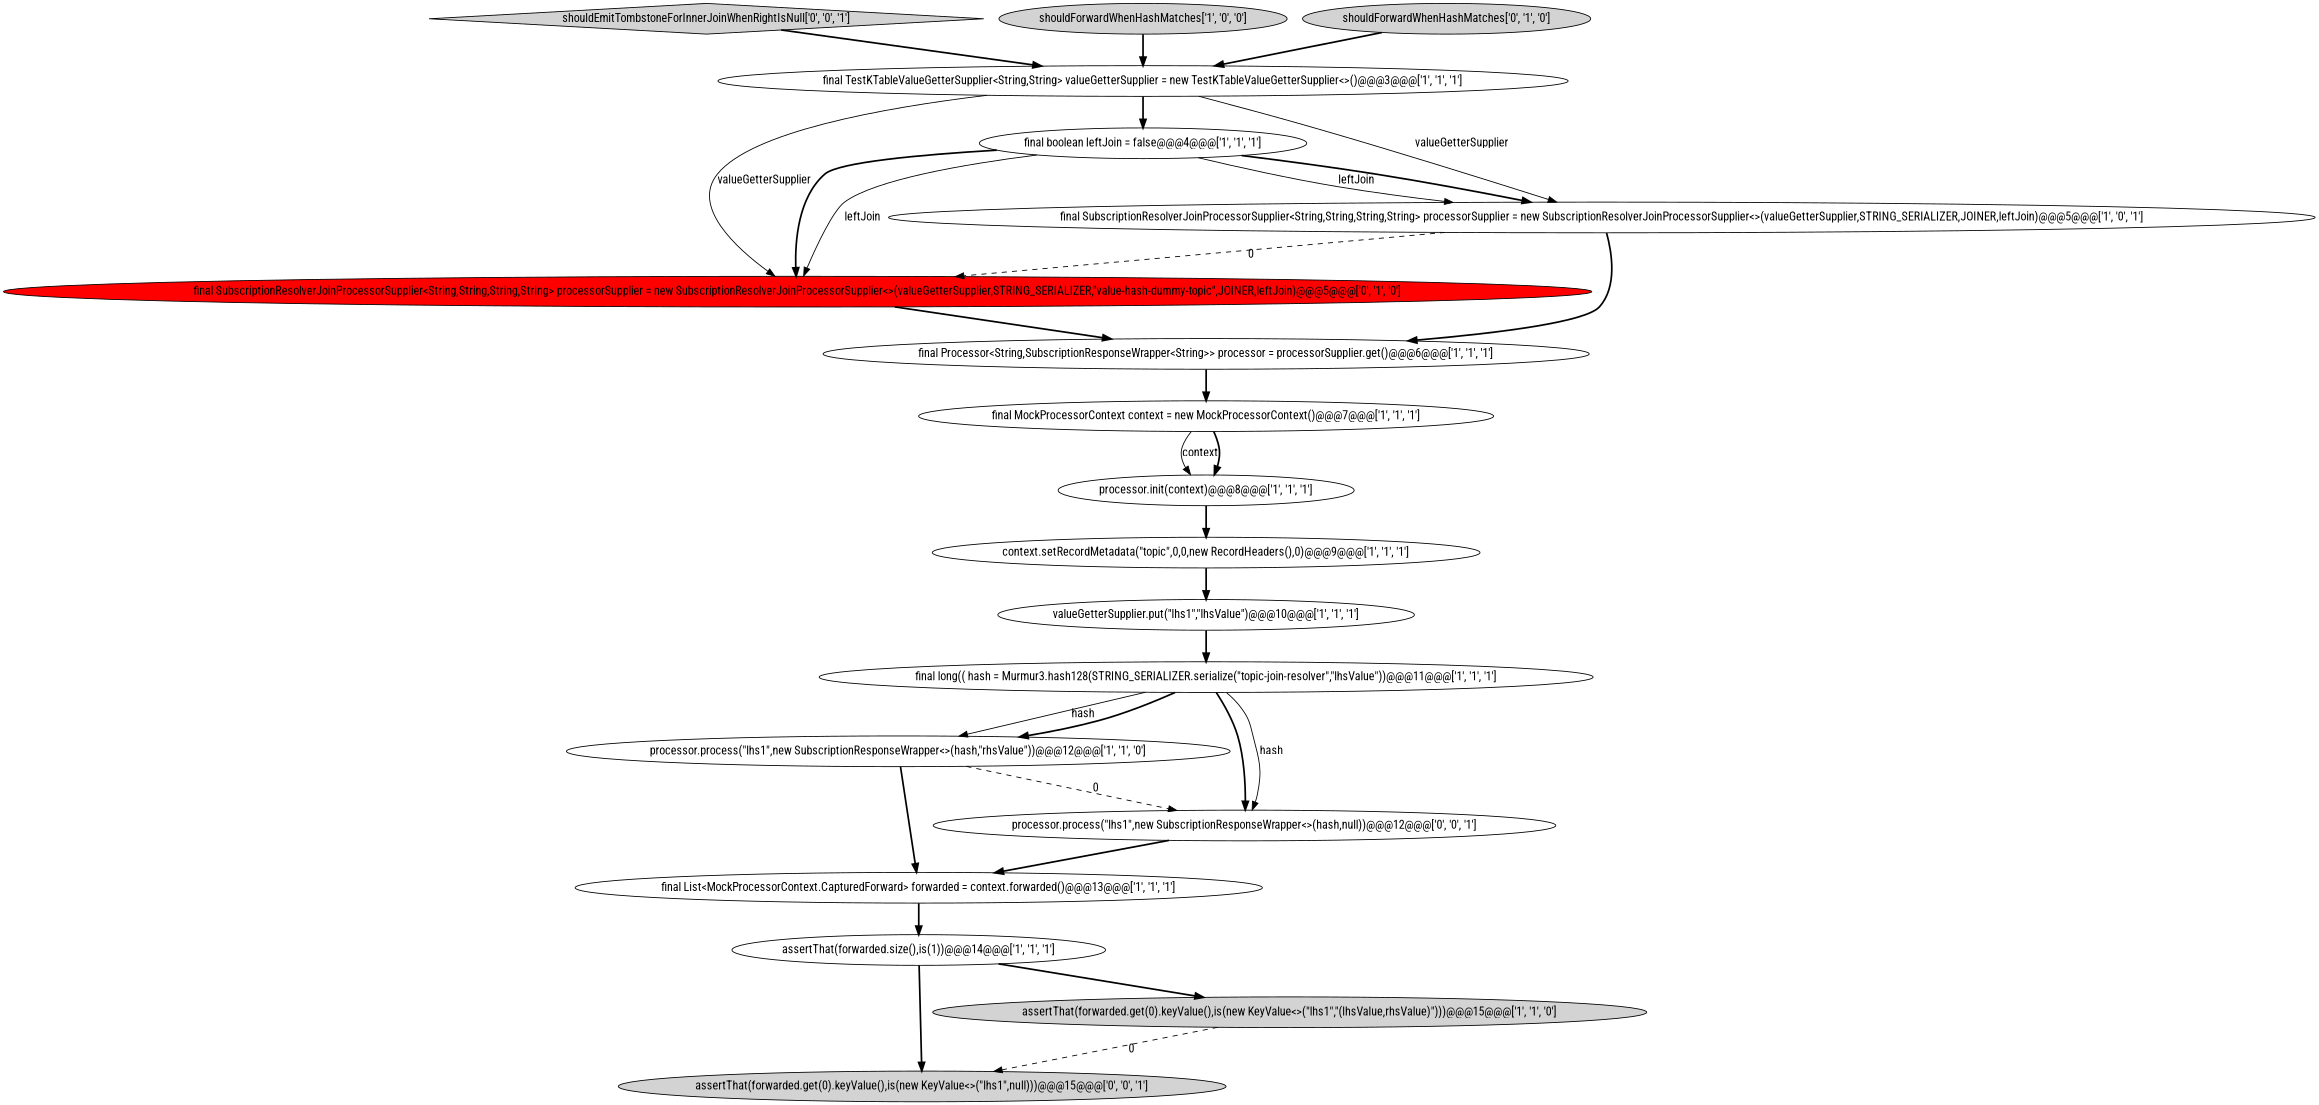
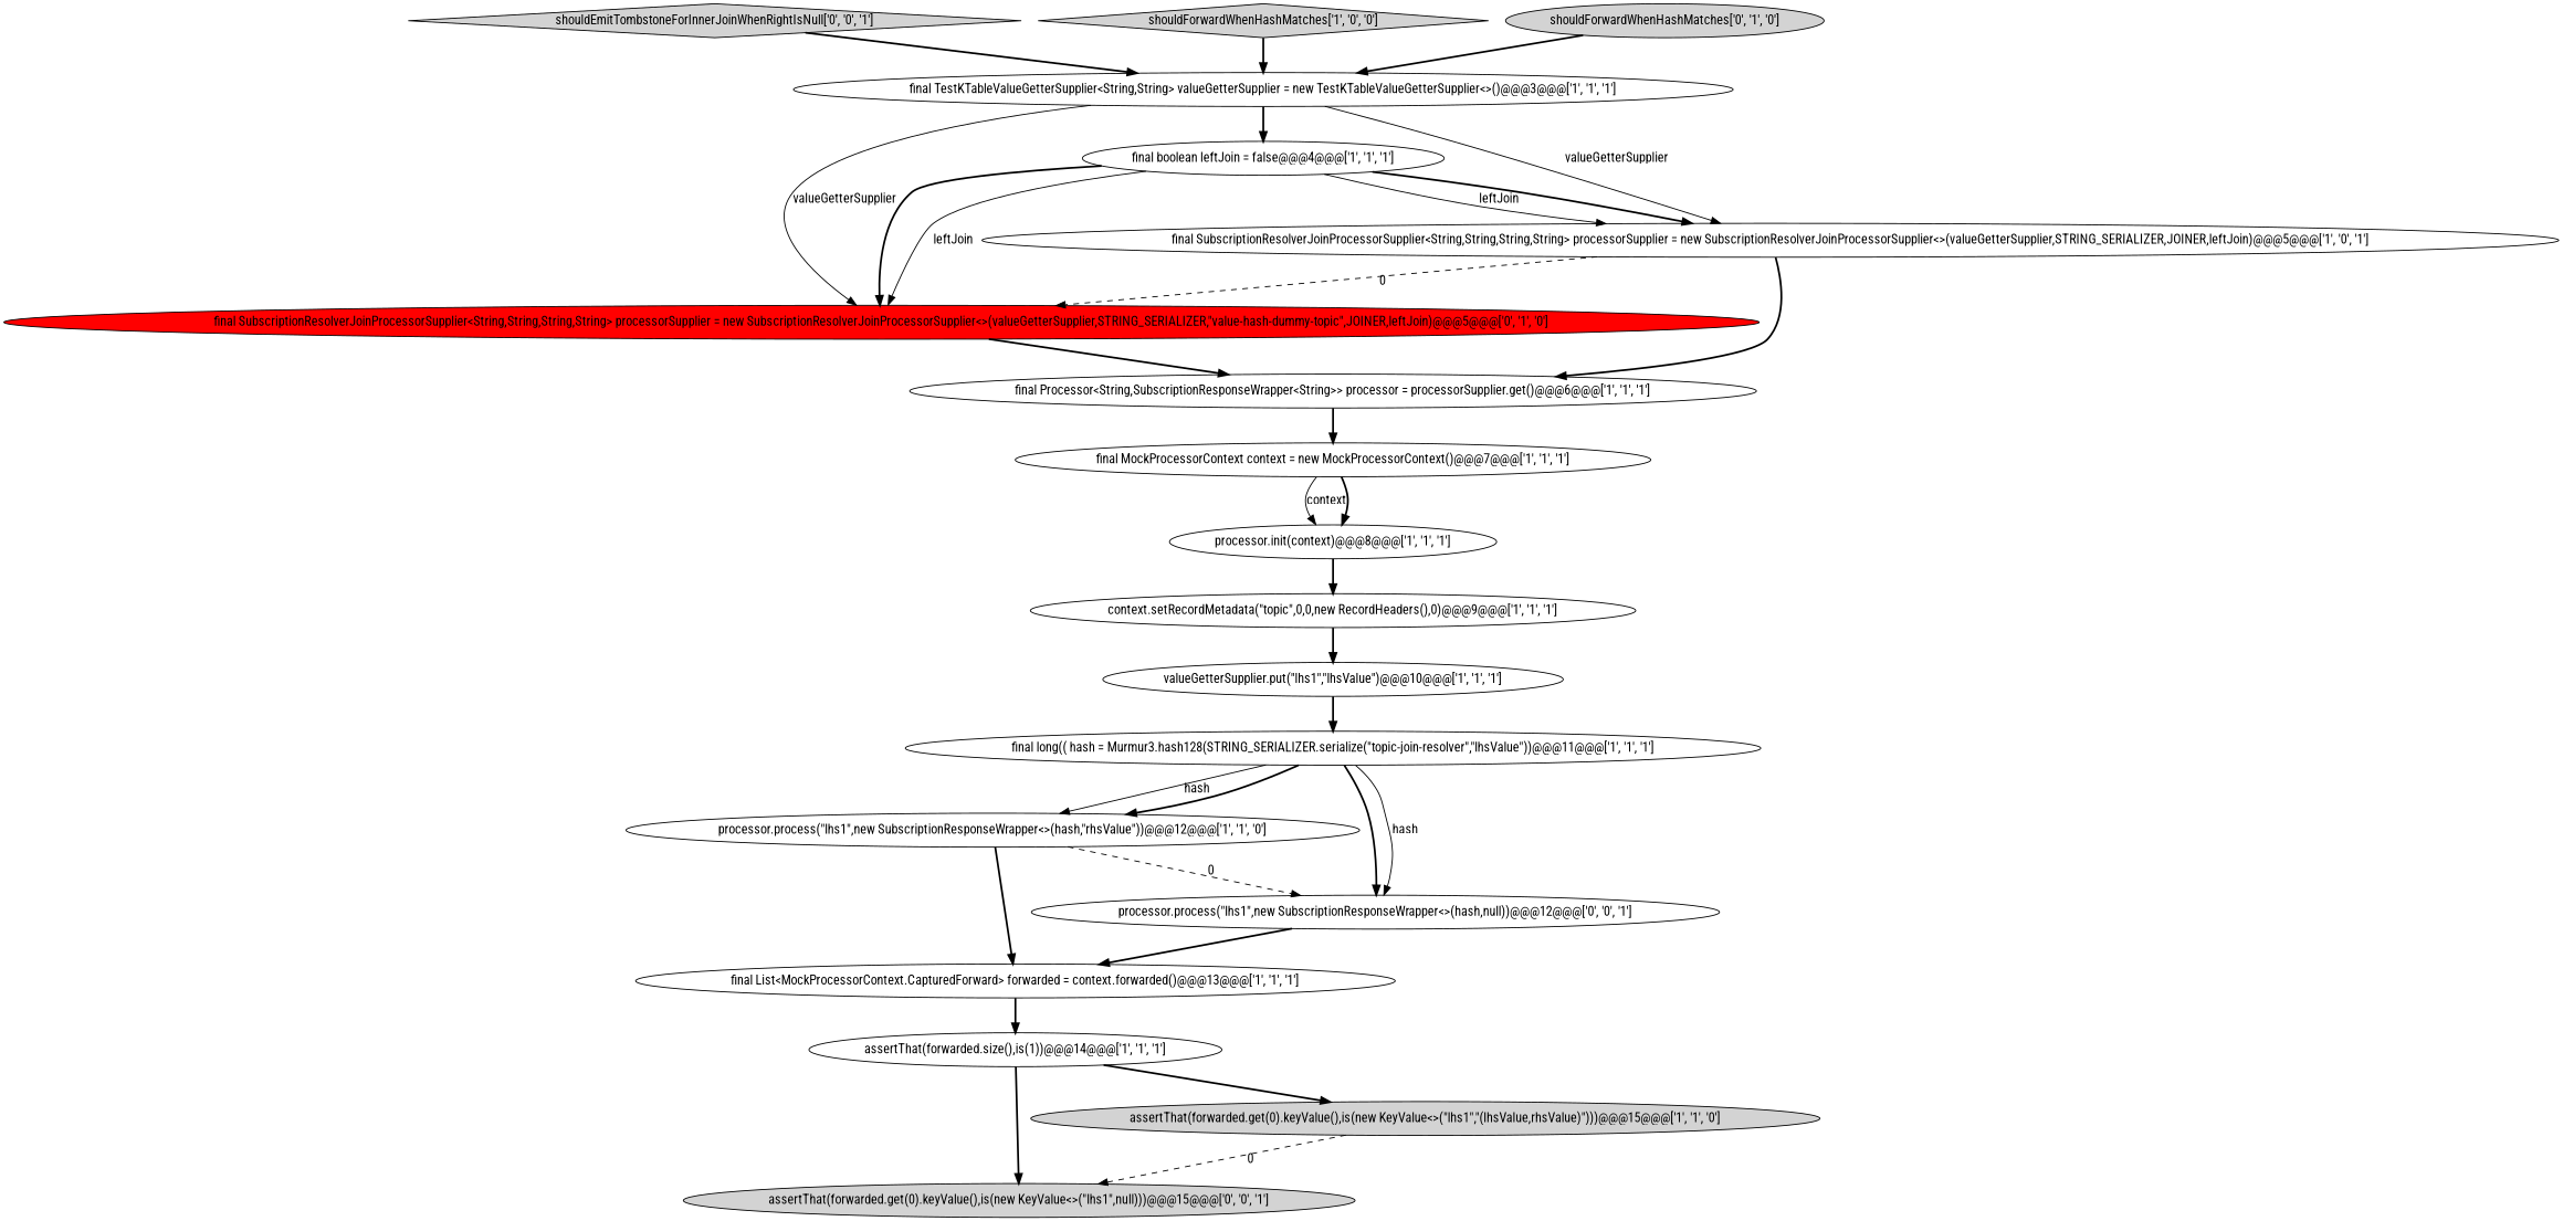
  digraph {
    fontname="Roboto Condensed"
    node [fillcolor=white fontname="Roboto Condensed" shape=ellipse style=filled]
    edge [fontname="Roboto Condensed" style=bold]
    n1 [label="final Processor<String,SubscriptionResponseWrapper<String>> processor = processorSupplier.get()@@@6@@@['1', '1', '1']"]
    n2 [label="final MockProcessorContext context = new MockProcessorContext()@@@7@@@['1', '1', '1']"]
    n3 [label="processor.init(context)@@@8@@@['1', '1', '1']"]
    n4 [label="context.setRecordMetadata(\"topic\",0,0,new RecordHeaders(),0)@@@9@@@['1', '1', '1']"]
    n5 [label="valueGetterSupplier.put(\"lhs1\",\"lhsValue\")@@@10@@@['1', '1', '1']"]
    n6 [label="final List<MockProcessorContext.CapturedForward> forwarded = context.forwarded()@@@13@@@['1', '1', '1']"]
    n7 [label="assertThat(forwarded.size(),is(1))@@@14@@@['1', '1', '1']"]
    n8 [fillcolor=lightgray label="assertThat(forwarded.get(0).keyValue(),is(new KeyValue<>(\"lhs1\",null)))@@@15@@@['0', '0', '1']"]
    n9 [fillcolor=lightgray label="assertThat(forwarded.get(0).keyValue(),is(new KeyValue<>(\"lhs1\",\"(lhsValue,rhsValue)\")))@@@15@@@['1', '1', '0']"]
    n10 [fillcolor=lightgray label="shouldEmitTombstoneForInnerJoinWhenRightIsNull['0', '0', '1']" shape=diamond]
    n11 [label="final TestKTableValueGetterSupplier<String,String> valueGetterSupplier = new TestKTableValueGetterSupplier<>()@@@3@@@['1', '1', '1']"]
    n12 [fillcolor=red label="final SubscriptionResolverJoinProcessorSupplier<String,String,String,String> processorSupplier = new SubscriptionResolverJoinProcessorSupplier<>(valueGetterSupplier,STRING_SERIALIZER,\"value-hash-dummy-topic\",JOINER,leftJoin)@@@5@@@['0', '1', '0']"]
    n13 [label="final boolean leftJoin = false@@@4@@@['1', '1', '1']"]
    n14 [label="final SubscriptionResolverJoinProcessorSupplier<String,String,String,String> processorSupplier = new SubscriptionResolverJoinProcessorSupplier<>(valueGetterSupplier,STRING_SERIALIZER,JOINER,leftJoin)@@@5@@@['1', '0', '1']"]
    n15 [label="processor.process(\"lhs1\",new SubscriptionResponseWrapper<>(hash,\"rhsValue\"))@@@12@@@['1', '1', '0']"]
    n16 [label="processor.process(\"lhs1\",new SubscriptionResponseWrapper<>(hash,null))@@@12@@@['0', '0', '1']"]
    n17 [label="final long(( hash = Murmur3.hash128(STRING_SERIALIZER.serialize(\"topic-join-resolver\",\"lhsValue\"))@@@11@@@['1', '1', '1']"]
-   n18 [fillcolor=lightgray label="shouldForwardWhenHashMatches['1', '0', '0']"]
+   n18 [fillcolor=lightgray label="shouldForwardWhenHashMatches['1', '0', '0']" shape=diamond]
    n19 [fillcolor=lightgray label="shouldForwardWhenHashMatches['0', '1', '0']"]
    n1 -> n2
    n2 -> n3 [label=context style=solid]
    n2 -> n3
    n3 -> n4
    n4 -> n5
    n5 -> n17
    n6 -> n7
    n7 -> n8
    n7 -> n9
    n9 -> n8 [label=0 style=dashed]
    n10 -> n11
    n11 -> n12 [label=valueGetterSupplier style=solid]
    n11 -> n13
    n11 -> n14 [label=valueGetterSupplier style=solid]
    n12 -> n1
    n13 -> n12
    n13 -> n12 [label=leftJoin style=solid]
    n13 -> n14 [label=leftJoin style=solid]
    n13 -> n14
    n14 -> n1
    n14 -> n12 [label=0 style=dashed]
    n15 -> n6
    n15 -> n16 [label=0 style=dashed]
    n16 -> n6
    n17 -> n15 [label=hash style=solid]
    n17 -> n15
    n17 -> n16
    n17 -> n16 [label=hash style=solid]
    n18 -> n11
    n19 -> n11
  }
